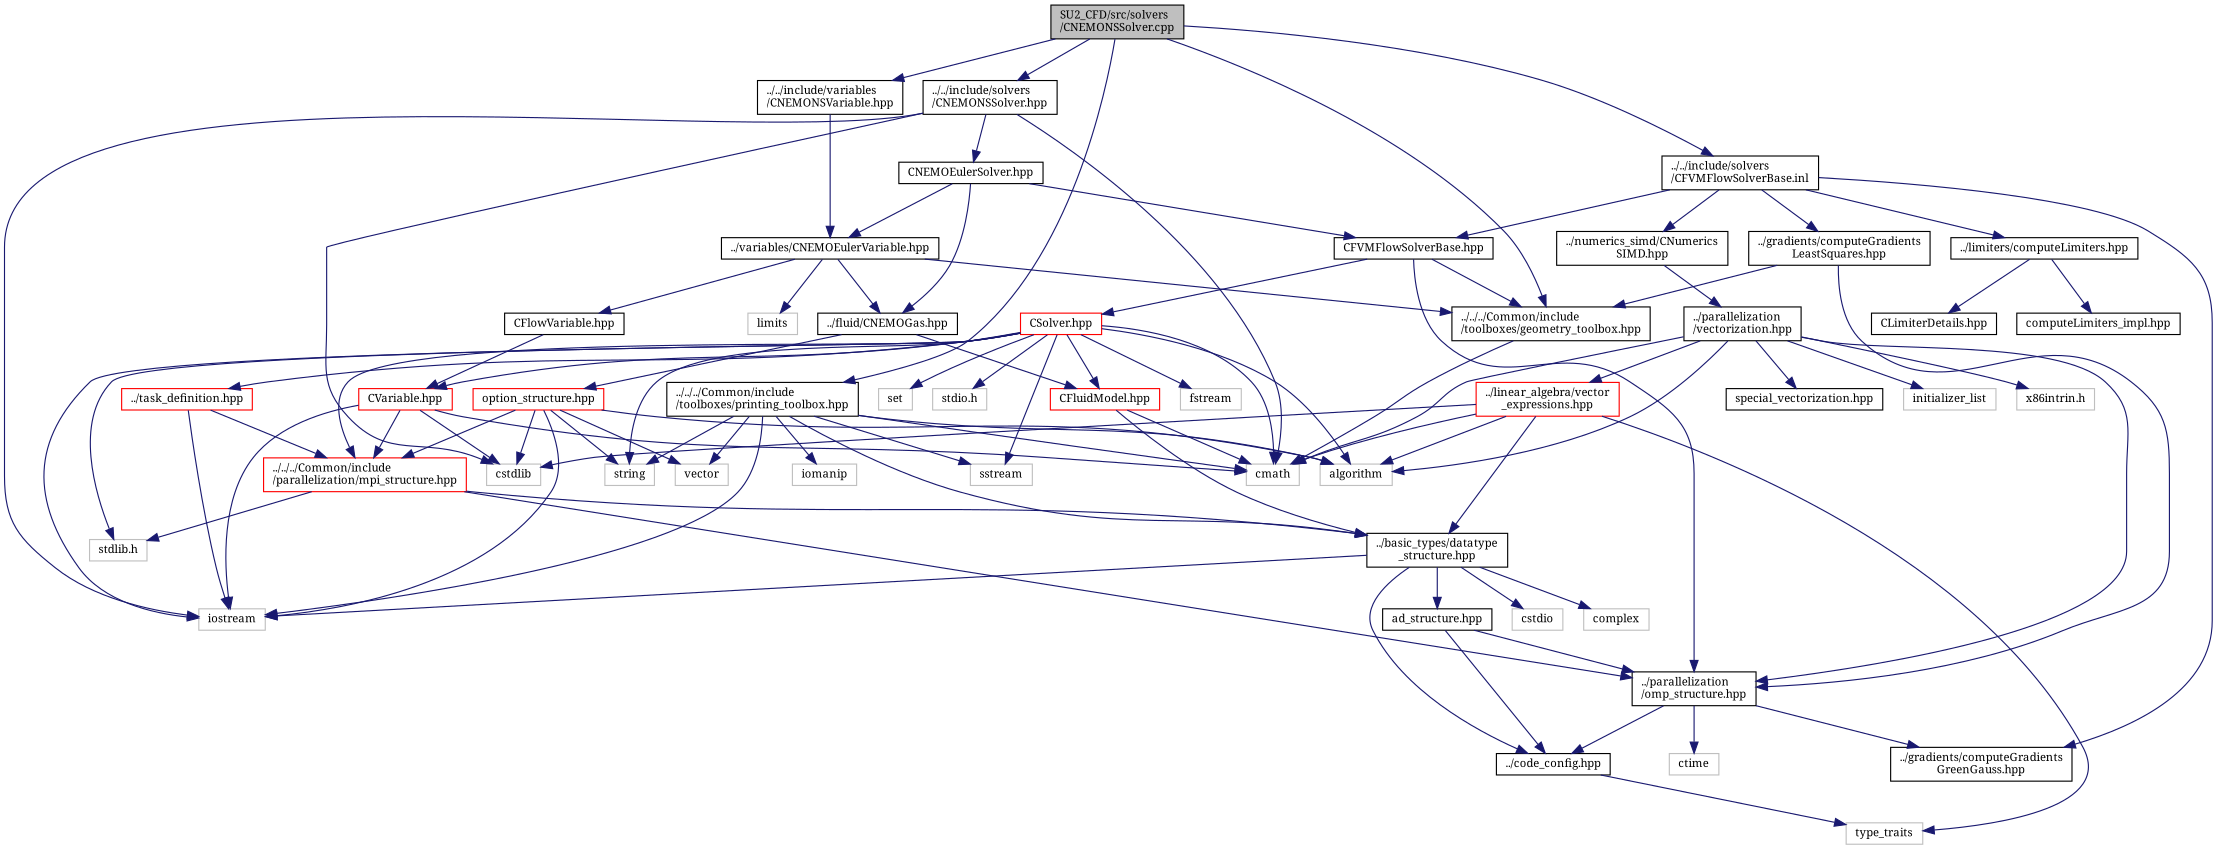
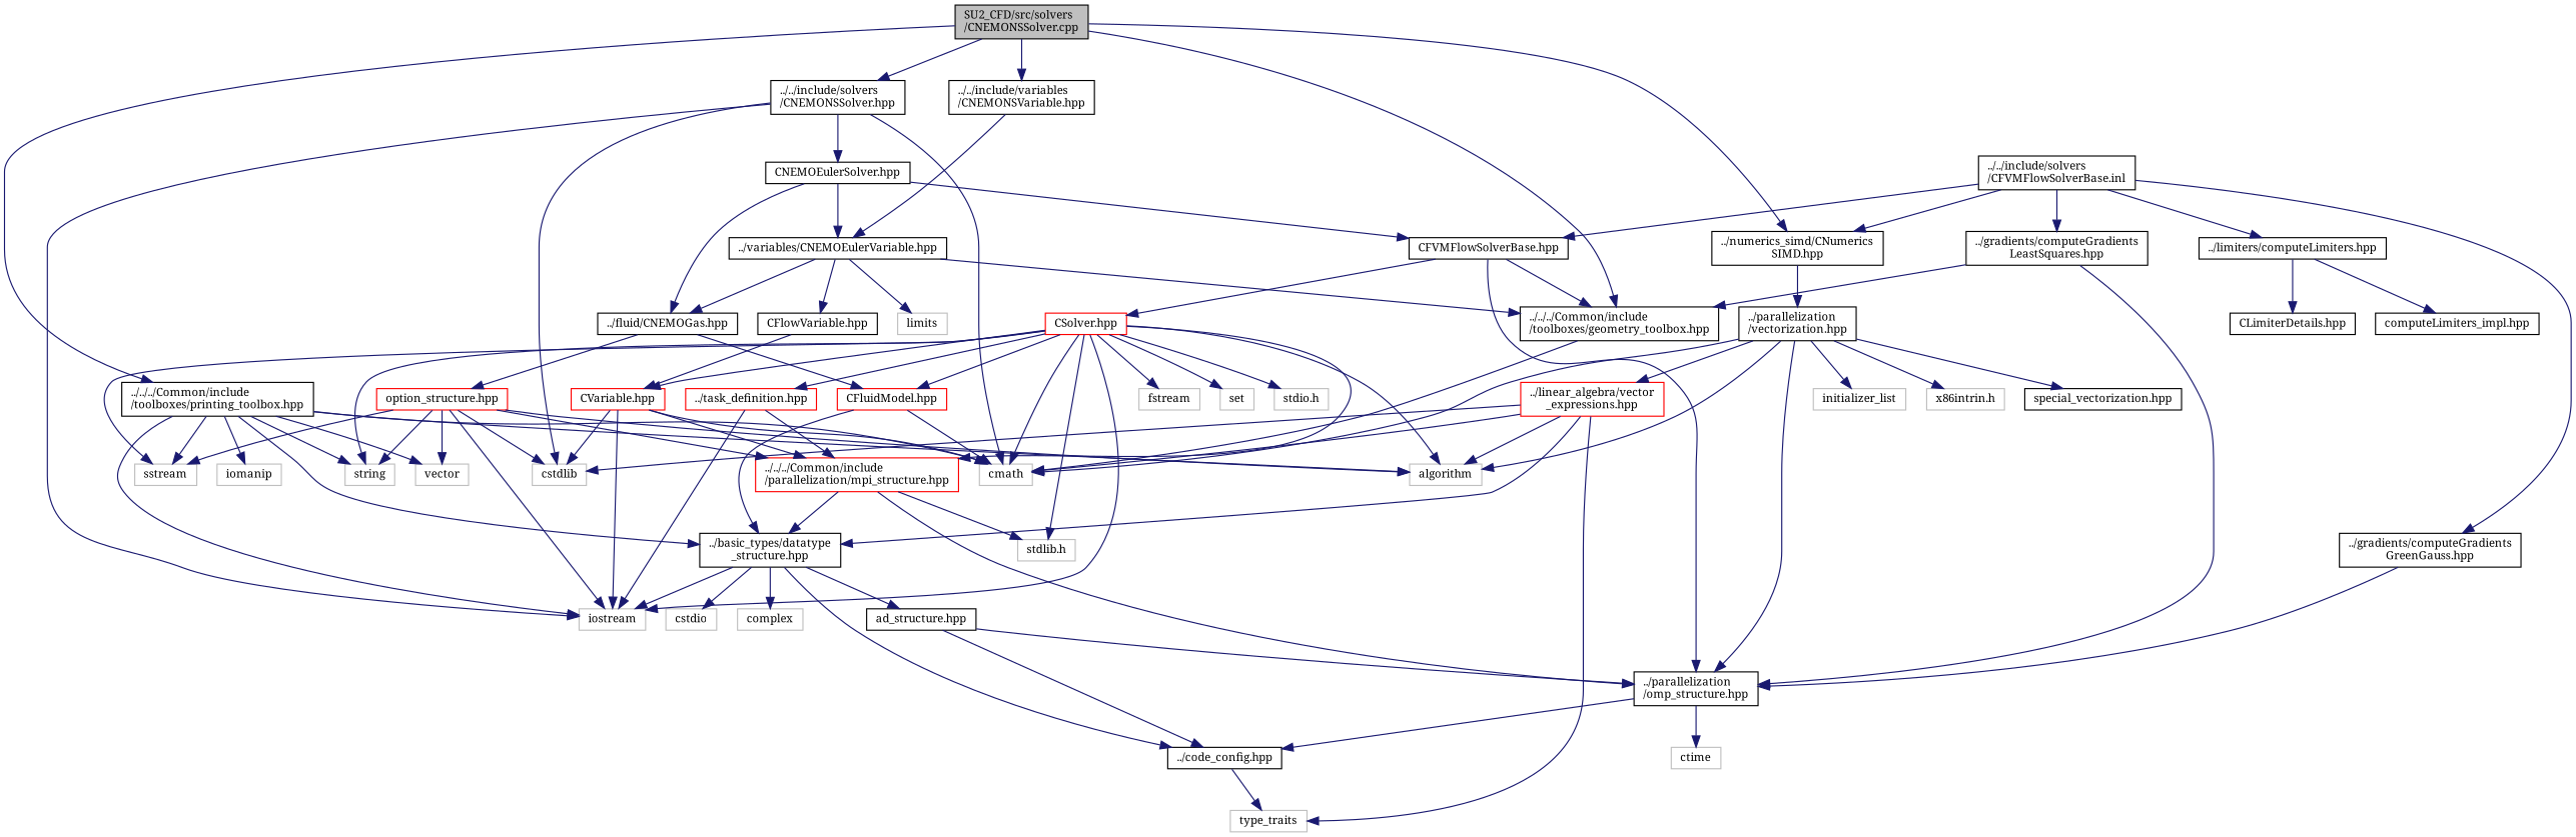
  digraph {
    fontname="Noto Serif"
    node [color=black fillcolor=white fontname="Noto Serif" fontsize=10 shape=record style=filled]
    edge [color=midnightblue fontname="Noto Serif" fontsize=10 labelfontname=Helvetica labelfontsize=10 style=solid]
    n1 [fillcolor=grey75 fontcolor=black height=0.2 label="SU2_CFD/src/solvers\l/CNEMONSSolver.cpp" width=0.4]
    n2 [height=0.2 label="../../include/solvers\l/CNEMONSSolver.hpp" width=0.4]
    n3 [height=0.2 label="../../../Common/include\l/toolboxes/geometry_toolbox.hpp" width=0.4]
    n4 [height=0.2 label="../../include/variables\l/CNEMONSVariable.hpp" width=0.4]
    n5 [height=0.2 label="../../../Common/include\l/toolboxes/printing_toolbox.hpp" width=0.4]
    n6 [height=0.2 label="../../include/solvers\l/CFVMFlowSolverBase.inl" width=0.4]
    n7 [color=grey75 height=0.2 label=cmath width=0.4]
    n8 [color=grey75 height=0.2 label=iostream width=0.4]
    n9 [color=grey75 height=0.2 label=cstdlib width=0.4]
    n10 [height=0.2 label="CNEMOEulerSolver.hpp" width=0.4]
    n11 [height=0.2 label="../variables/CNEMOEulerVariable.hpp" width=0.4]
    n12 [height=0.2 label="../basic_types/datatype\l_structure.hpp" width=0.4]
    n13 [color=grey75 height=0.2 label=sstream width=0.4]
    n14 [color=grey75 height=0.2 label=string width=0.4]
    n15 [color=grey75 height=0.2 label=vector width=0.4]
    n16 [color=grey75 height=0.2 label=algorithm width=0.4]
    n17 [color=grey75 height=0.2 label=iomanip width=0.4]
    n18 [height=0.2 label="CFVMFlowSolverBase.hpp" width=0.4]
    n19 [height=0.2 label="../gradients/computeGradients\lGreenGauss.hpp" width=0.4]
    n20 [height=0.2 label="../gradients/computeGradients\lLeastSquares.hpp" width=0.4]
    n21 [height=0.2 label="../limiters/computeLimiters.hpp" width=0.4]
    n22 [height=0.2 label="../numerics_simd/CNumerics\lSIMD.hpp" width=0.4]
    n23 [height=0.2 label="../fluid/CNEMOGas.hpp" width=0.4]
    n24 [color=grey75 height=0.2 label=limits width=0.4]
    n25 [height=0.2 label="CFlowVariable.hpp" width=0.4]
    n26 [color=red height=0.2 label="CFluidModel.hpp" width=0.4]
    n27 [color=red height=0.2 label="option_structure.hpp" width=0.4]
    n28 [height=0.2 label="../parallelization\l/omp_structure.hpp" width=0.4]
    n29 [color=red height=0.2 label="CSolver.hpp" width=0.4]
    n30 [color=red height=0.2 label="CVariable.hpp" width=0.4]
    n31 [color=red height=0.2 label="../../../Common/include\l/parallelization/mpi_structure.hpp" width=0.4]
    n32 [color=grey75 height=0.2 label="stdlib.h" width=0.4]
    n33 [color=grey75 height=0.2 label=complex width=0.4]
    n34 [color=grey75 height=0.2 label=cstdio width=0.4]
    n35 [height=0.2 label="../code_config.hpp" width=0.4]
    n36 [height=0.2 label="ad_structure.hpp" width=0.4]
    n37 [color=grey75 height=0.2 label=ctime width=0.4]
    n38 [color=grey75 height=0.2 label=type_traits width=0.4]
    n39 [color=grey75 height=0.2 label=fstream width=0.4]
    n40 [color=grey75 height=0.2 label=set width=0.4]
    n41 [color=grey75 height=0.2 label="stdio.h" width=0.4]
    n42 [color=red height=0.2 label="../task_definition.hpp" width=0.4]
    n43 [height=0.2 label="CLimiterDetails.hpp" width=0.4]
    n44 [height=0.2 label="computeLimiters_impl.hpp" width=0.4]
    n45 [height=0.2 label="../parallelization\l/vectorization.hpp" width=0.4]
    n46 [color=red height=0.2 label="../linear_algebra/vector\l_expressions.hpp" width=0.4]
    n47 [color=grey75 height=0.2 label=initializer_list width=0.4]
    n48 [color=grey75 height=0.2 label="x86intrin.h" width=0.4]
    n49 [height=0.2 label="special_vectorization.hpp" width=0.4]
    n1 -> n2
    n1 -> n3
    n1 -> n4
    n1 -> n5
-   n1 -> n6
+   n1 -> n22
    n2 -> n7
    n2 -> n8
    n2 -> n9
    n2 -> n10
    n3 -> n7
    n4 -> n11
    n5 -> n7
    n5 -> n8
    n5 -> n12
    n5 -> n13
    n5 -> n14
    n5 -> n15
    n5 -> n16
    n5 -> n17
    n6 -> n18
    n6 -> n19
    n6 -> n20
    n6 -> n21
    n6 -> n22
    n10 -> n11
    n10 -> n18
    n10 -> n23
    n11 -> n3
    n11 -> n23
    n11 -> n24
    n11 -> n25
    n12 -> n8
    n12 -> n33
    n12 -> n34
    n12 -> n35
    n12 -> n36
    n18 -> n3
    n18 -> n28
    n18 -> n29
-   n28 -> n19
+   n19 -> n28
    n20 -> n3
    n20 -> n28
    n21 -> n43
    n21 -> n44
    n22 -> n45
    n23 -> n26
    n23 -> n27
    n25 -> n30
    n26 -> n7
    n26 -> n12
    n27 -> n8
    n27 -> n9
+   n27 -> n13
    n27 -> n14
    n27 -> n15
    n27 -> n16
    n27 -> n31
    n28 -> n35
    n28 -> n37
    n29 -> n7
    n29 -> n8
    n29 -> n13
    n29 -> n14
    n29 -> n16
    n29 -> n26
    n29 -> n30
    n29 -> n31
    n29 -> n32
    n29 -> n39
    n29 -> n40
    n29 -> n41
    n29 -> n42
    n30 -> n7
    n30 -> n8
    n30 -> n9
    n30 -> n31
    n31 -> n12
    n31 -> n28
    n31 -> n32
    n35 -> n38
    n36 -> n28
    n36 -> n35
    n42 -> n8
    n42 -> n31
    n45 -> n7
    n45 -> n16
    n45 -> n28
    n45 -> n46
    n45 -> n47
    n45 -> n48
    n45 -> n49
    n46 -> n7
    n46 -> n9
    n46 -> n12
    n46 -> n16
    n46 -> n38
  }
